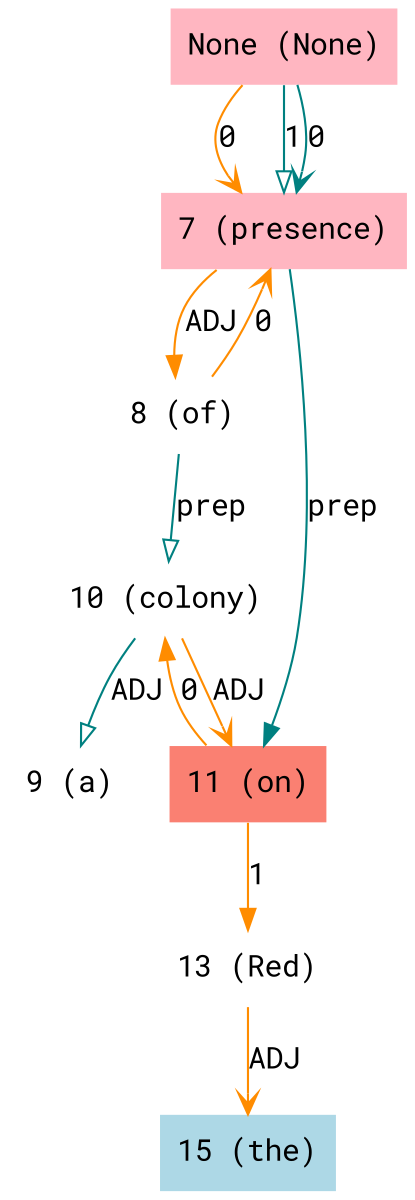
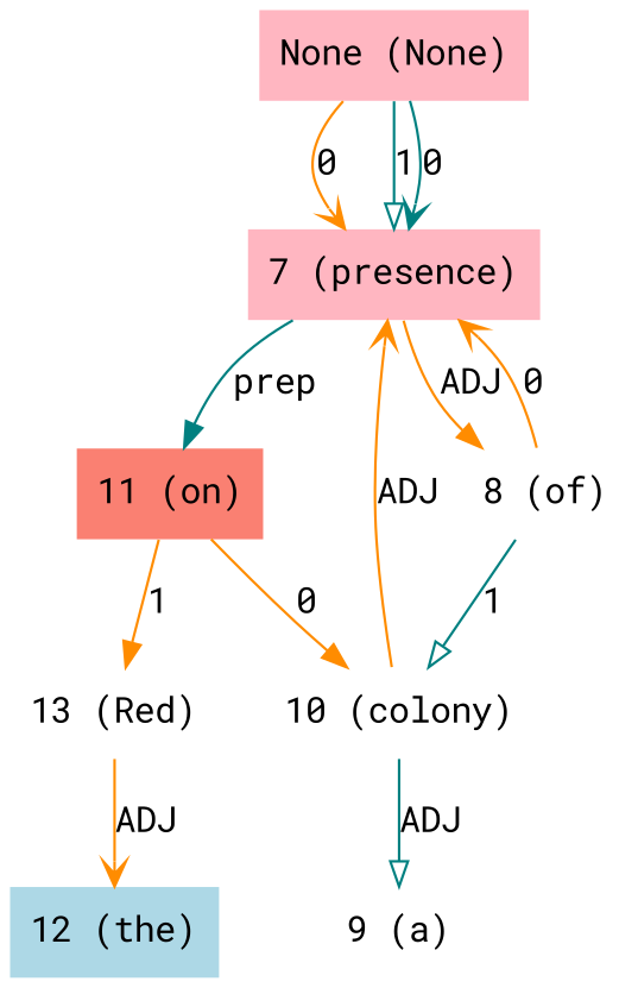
  digraph {
    fontname="Roboto Mono"
    node [fillcolor=white fontname="Roboto Mono" shape=plaintext style=filled]
    edge [arrowhead=vee color=darkorange dir=forward fontname="Roboto Mono"]
    n1 [fillcolor=lightpink label="None (None)"]
    n2 [fillcolor=lightpink label="7 (presence)"]
    n3 [label="8 (of)"]
    n4 [fillcolor=salmon label="11 (on)"]
    n5 [label="10 (colony)"]
    n6 [label="13 (Red)"]
    n7 [label="9 (a)"]
-   n8 [fillcolor=lightblue label="15 (the)"]
+   n8 [fillcolor=lightblue label="12 (the)"]
    n1 -> n2 [label=0]
    n1 -> n2 [arrowhead=onormal color=teal label=1]
    n1 -> n2 [color=teal label=0]
    n2 -> n3 [arrowhead=normal label=ADJ]
    n2 -> n4 [arrowhead=normal color=teal label=prep]
    n3 -> n2 [label=0]
-   n3 -> n5 [arrowhead=onormal color=teal label=prep]
+   n3 -> n5 [arrowhead=onormal color=teal label=1]
    n4 -> n5 [arrowhead=normal label=0]
    n4 -> n6 [arrowhead=normal label=1]
-   n5 -> n4 [label=ADJ]
+   n5 -> n2 [label=ADJ]
    n5 -> n7 [arrowhead=onormal color=teal label=ADJ]
    n6 -> n8 [label=ADJ]
  }
